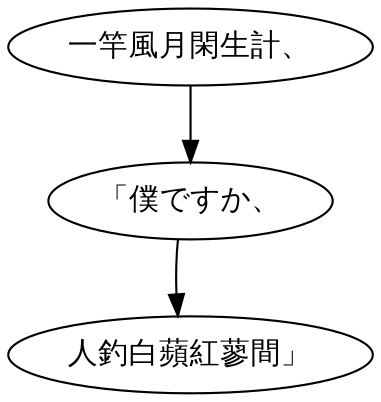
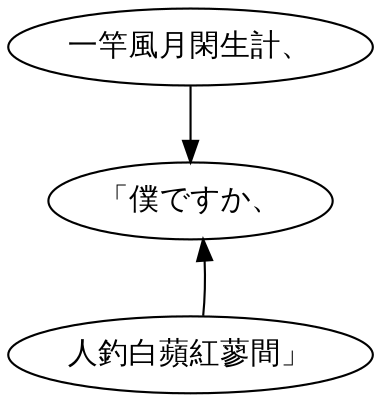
  digraph {
    fontname="Roboto Mono"
    node [fontname="Roboto Mono"]
    edge [fontname="Roboto Mono"]
    n1 [label="「僕ですか、"]
    n2 [label="人釣白蘋紅蓼間」"]
    n3 [label="一竿風月閑生計、"]
-   n1 -> n2
+   n2 -> n1
    n3 -> n1
  }
